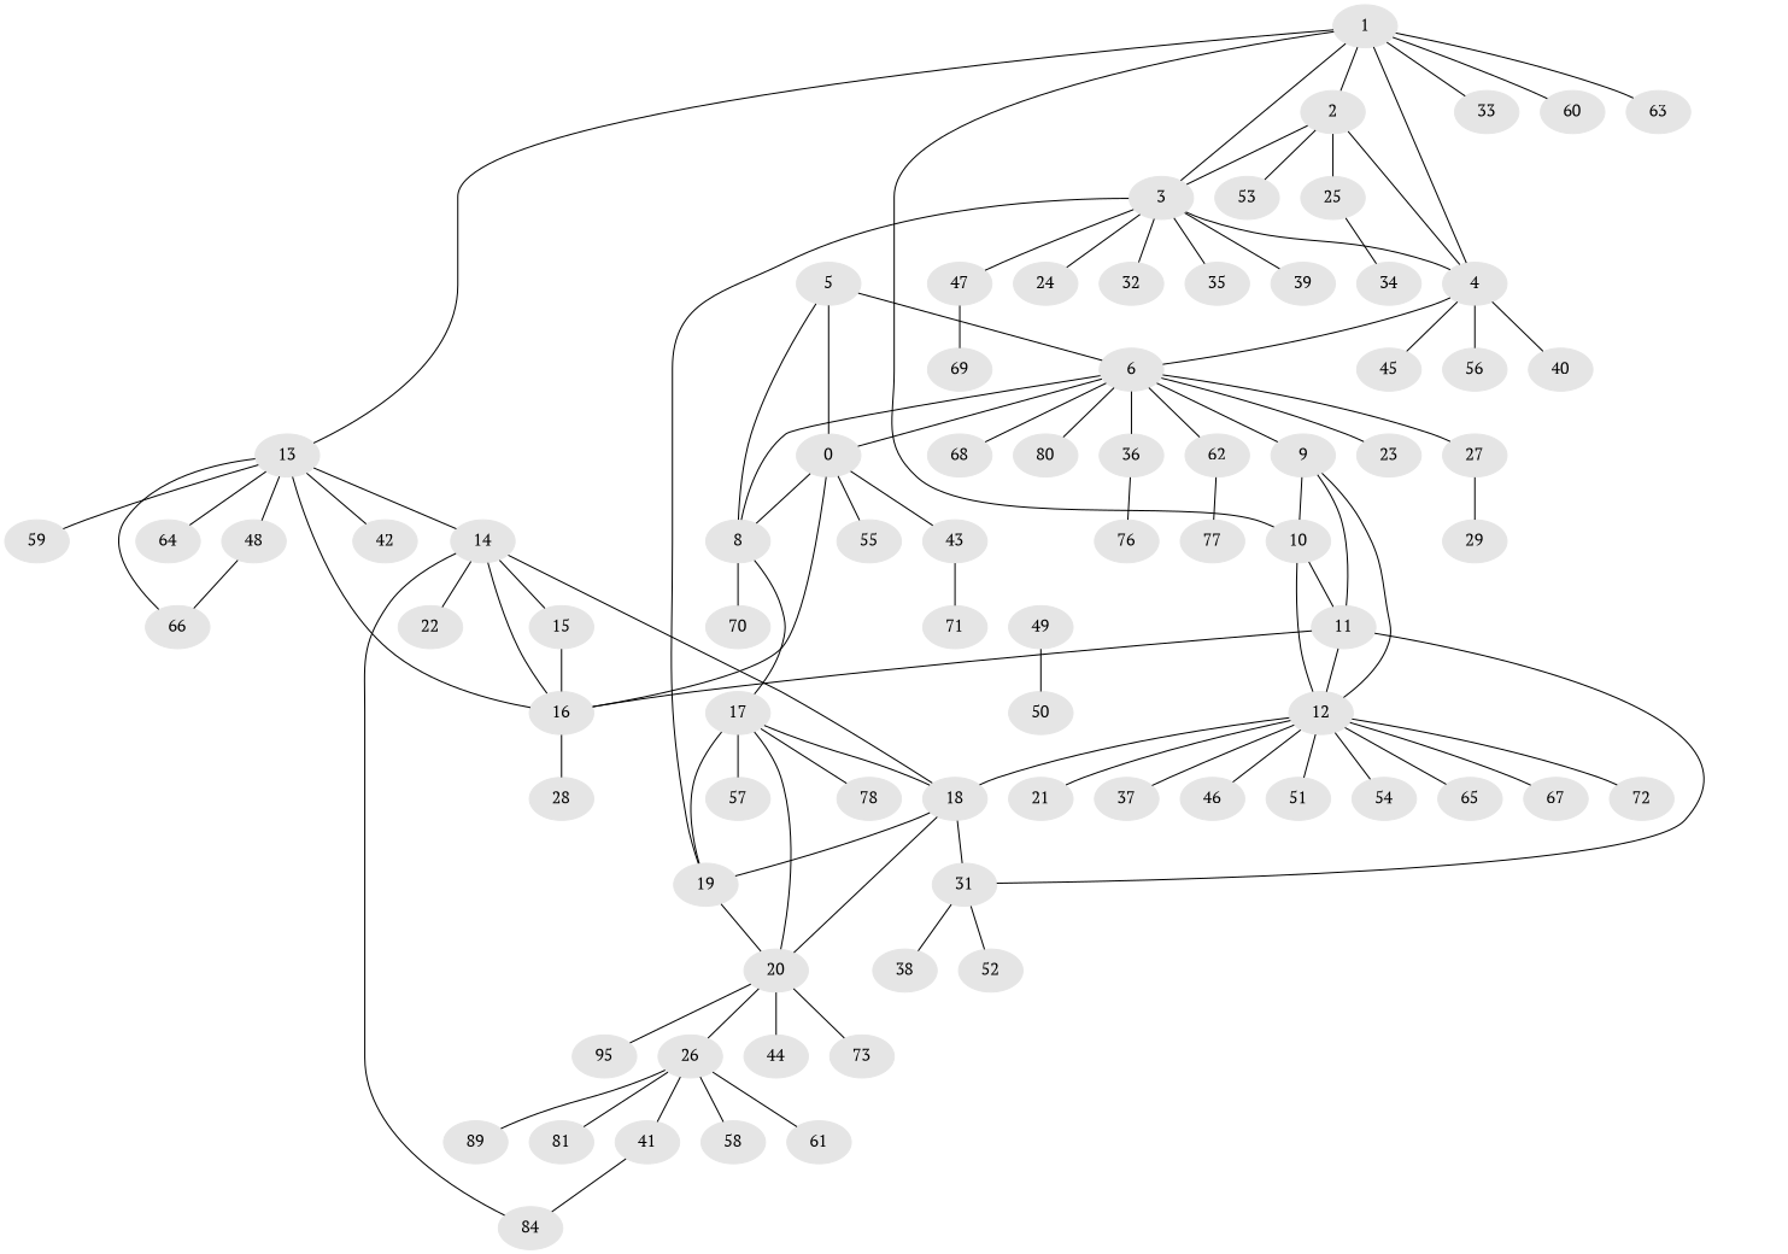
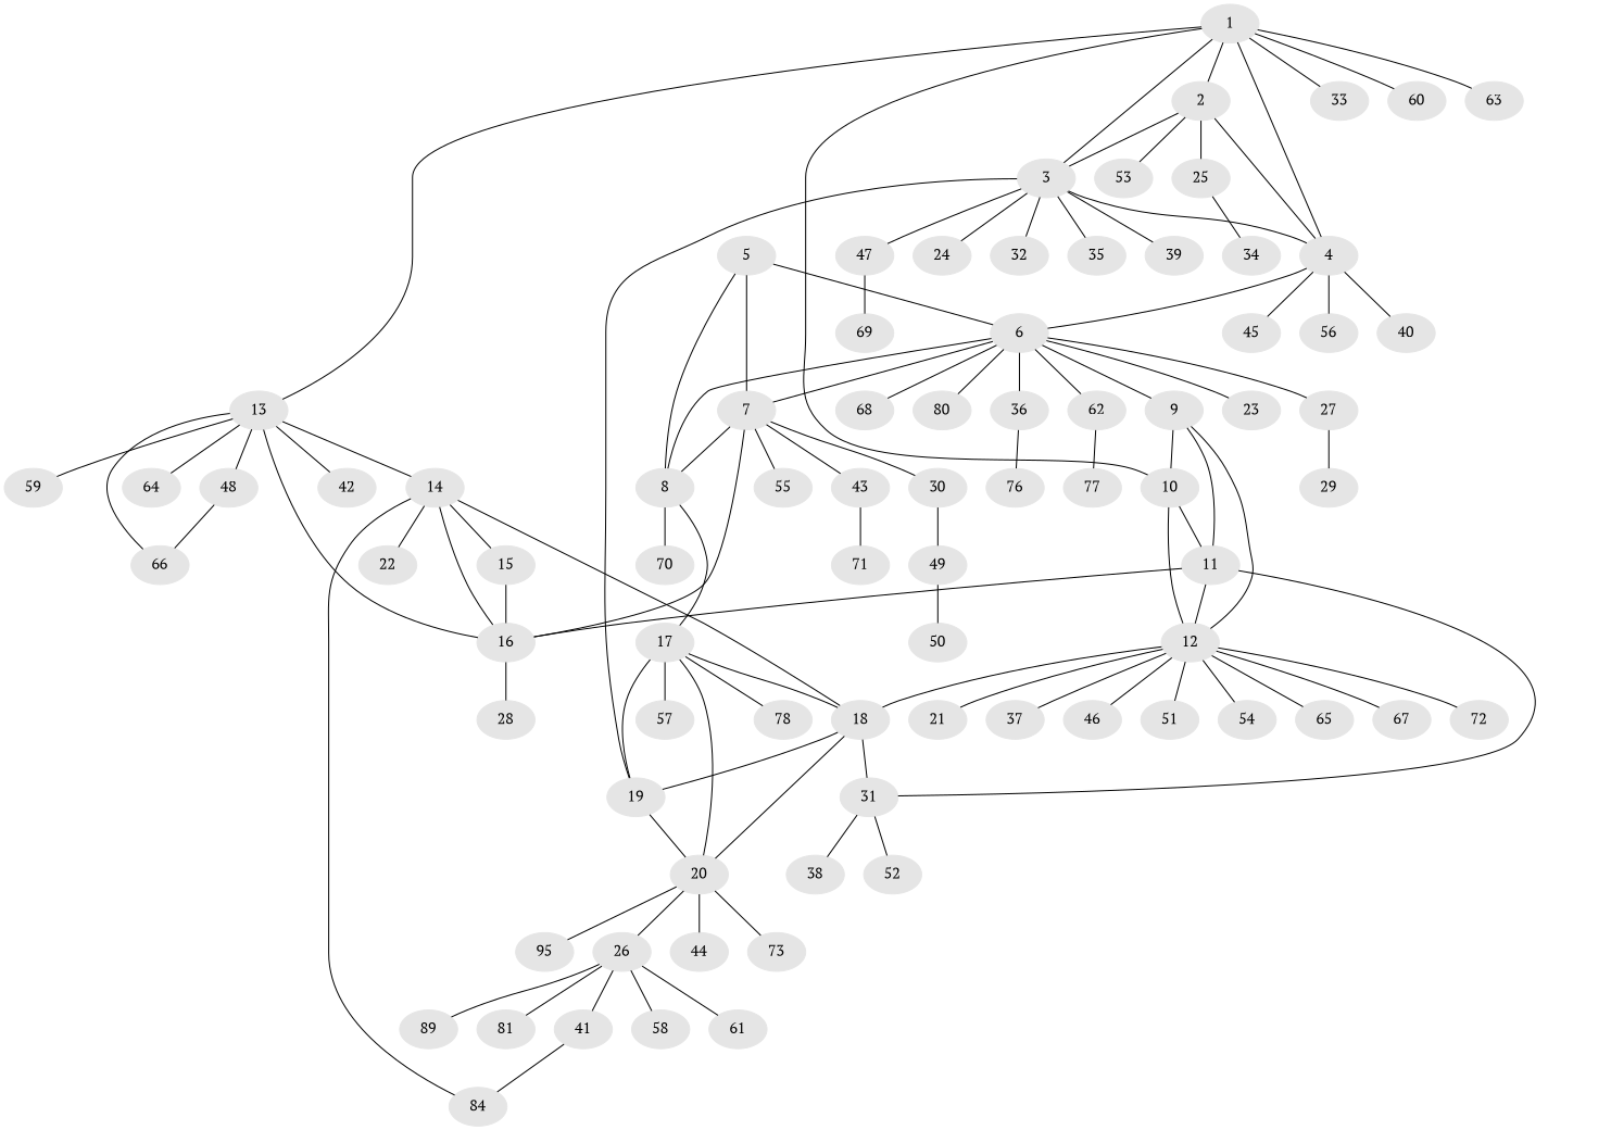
  graph {
    fontname="PT Serif"
    node [color=gray90 fontname="PT Serif" style=filled]
    edge [fontname="PT Serif"]
    1
    2
    3
    4
    10
    13
    33
    60
    63
    25
    53
    19
    24
    32
    35
    39
    47
    6
    40
    45
    56
    11
    12
    16
    14
    42
    48
    59
    64
    66
    34
    20
    69
-   7 [label=0]
+   7
    8
    9
    23
    27
    36
    62
    68
    80
    5
+   30
    43
    55
    17
    70
    29
    76
    77
    28
    49
    71
    18
    57
    78
    31
    21
    37
    46
    51
    54
    65
    67
    72
    38
    52
    15
    22
    n71 [label=84]
    26
    44
    73
    n75 [label=95]
    41
    58
    61
    n79 [label=89]
    81
    50
    1 -- 2
    1 -- 3
    1 -- 4
    1 -- 10
    1 -- 13
    1 -- 33
    1 -- 60
    1 -- 63
    2 -- 3
    2 -- 4
    2 -- 25
    2 -- 53
    3 -- 4
    3 -- 19
    3 -- 24
    3 -- 32
    3 -- 35
    3 -- 39
    3 -- 47
    4 -- 6
    4 -- 40
    4 -- 45
    4 -- 56
    10 -- 11
    10 -- 12
    13 -- 16
    13 -- 14
    13 -- 42
    13 -- 48
    13 -- 59
    13 -- 64
    13 -- 66
    25 -- 34
    19 -- 20
    47 -- 69
    6 -- 7
    6 -- 8
    6 -- 9
    6 -- 23
    6 -- 27
    6 -- 36
    6 -- 62
    6 -- 68
    6 -- 80
    11 -- 12
    11 -- 16
    11 -- 31
    12 -- 18
    12 -- 21
    12 -- 37
    12 -- 46
    12 -- 51
    12 -- 54
    12 -- 65
    12 -- 67
    12 -- 72
    16 -- 28
    14 -- 16
    14 -- 18
    14 -- 15
    14 -- 22
    14 -- n71
    48 -- 66
    20 -- 26
    20 -- 44
    20 -- 73
    20 -- n75
    7 -- 16
    7 -- 8
+   7 -- 30
    7 -- 43
    7 -- 55
    8 -- 17
    8 -- 70
    9 -- 10
    9 -- 11
    9 -- 12
    27 -- 29
    36 -- 76
    62 -- 77
    5 -- 6
    5 -- 7
    5 -- 8
+   30 -- 49
    43 -- 71
    17 -- 19
    17 -- 20
    17 -- 18
    17 -- 57
    17 -- 78
    49 -- 50
    18 -- 19
    18 -- 20
    18 -- 31
    31 -- 38
    31 -- 52
    15 -- 16
    26 -- 41
    26 -- 58
    26 -- 61
    26 -- n79
    26 -- 81
    41 -- n71
  }
